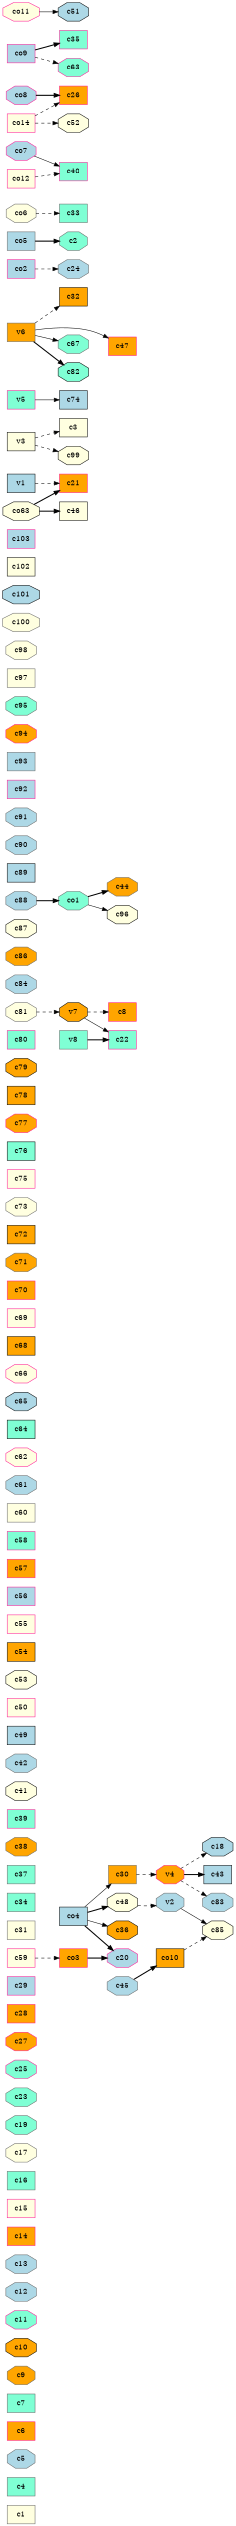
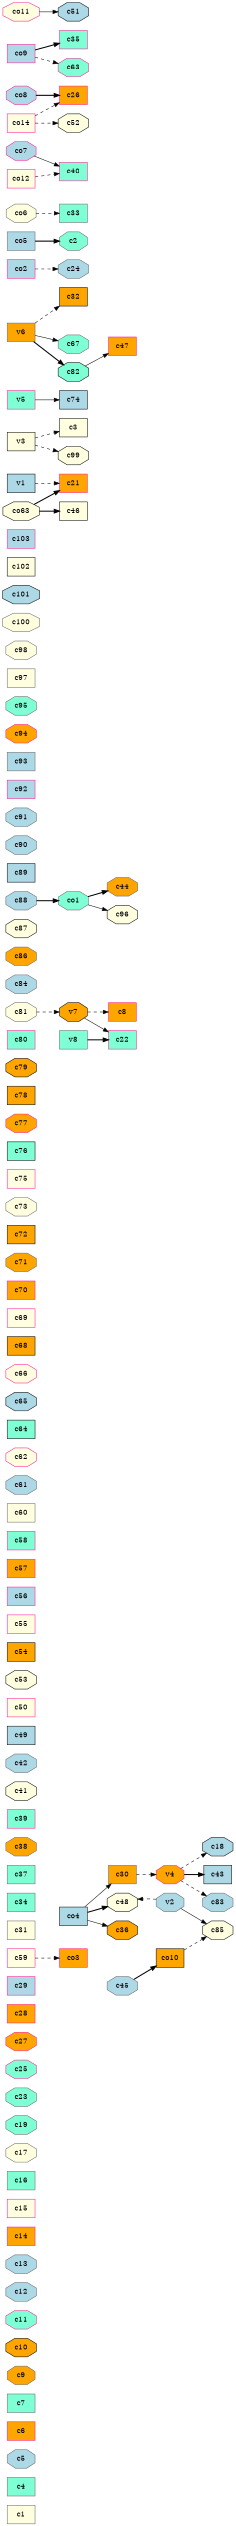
  strict digraph {
    rankdir=LR
    node [color=gray40 fillcolor=lightyellow shape=box style=filled]
    edge [style=dashed weight=1]
    c1
    c4 [fillcolor=aquamarine]
    c5 [fillcolor=lightblue shape=octagon]
    c6 [color=deeppink fillcolor=orange]
    c7 [fillcolor=aquamarine]
    c9 [fillcolor=orange shape=octagon]
    c10 [color=black fillcolor=orange shape=octagon]
    c11 [color=deeppink fillcolor=aquamarine shape=octagon]
    c12 [fillcolor=lightblue shape=octagon]
    c13 [fillcolor=lightblue shape=octagon]
    c14 [color=deeppink fillcolor=orange]
    c15 [color=deeppink]
    c16 [fillcolor=aquamarine]
    c17 [shape=octagon]
    c19 [fillcolor=aquamarine shape=octagon]
    c23 [fillcolor=aquamarine shape=octagon]
    c25 [color=deeppink fillcolor=aquamarine shape=octagon]
    c27 [color=deeppink fillcolor=orange shape=octagon]
    c28 [color=deeppink fillcolor=orange]
    c29 [color=deeppink fillcolor=lightblue]
    c30 [fillcolor=orange]
    v4 [color=deeppink fillcolor=orange shape=octagon]
    c18 [color=black fillcolor=lightblue shape=octagon]
    c43 [color=black fillcolor=lightblue]
    c83 [fillcolor=lightblue shape=octagon]
    c31
    c34 [fillcolor=aquamarine]
    c37 [fillcolor=aquamarine]
    c38 [fillcolor=orange shape=octagon]
    c39 [color=deeppink fillcolor=aquamarine]
    c41 [color=black shape=octagon]
    c42 [fillcolor=lightblue shape=octagon]
    c45 [fillcolor=lightblue shape=octagon]
    co10 [color=black fillcolor=orange]
    c85 [color=black shape=octagon]
    c48 [color=black shape=octagon]
    v2 [fillcolor=lightblue shape=octagon]
    c49 [color=black fillcolor=lightblue]
    c50 [color=deeppink]
    c53 [color=black shape=octagon]
    c54 [color=black fillcolor=orange]
    c55 [color=deeppink]
    c56 [color=deeppink fillcolor=lightblue]
    c57 [color=deeppink fillcolor=orange]
    c58 [color=deeppink fillcolor=aquamarine]
    c59 [color=deeppink]
    co3 [color=deeppink fillcolor=orange]
-   c20 [color=deeppink fillcolor=lightblue shape=octagon]
    c60
    c61 [fillcolor=lightblue shape=octagon]
    c62 [color=deeppink shape=octagon]
    c64 [color=black fillcolor=aquamarine]
    c65 [color=black fillcolor=lightblue shape=octagon]
    c66 [color=deeppink shape=octagon]
    c68 [color=black fillcolor=orange]
    c69 [color=deeppink]
    c70 [color=deeppink fillcolor=orange]
    c71 [fillcolor=orange shape=octagon]
    c72 [color=black fillcolor=orange]
    c73 [shape=octagon]
    c75 [color=deeppink]
    c76 [color=black fillcolor=aquamarine]
    c77 [color=deeppink fillcolor=orange shape=octagon]
    c78 [color=black fillcolor=orange]
    c79 [color=black fillcolor=orange shape=octagon]
    c80 [color=deeppink fillcolor=aquamarine]
    c81 [shape=octagon]
    v7 [color=black fillcolor=orange shape=octagon]
    c8 [color=deeppink fillcolor=orange]
    c22 [color=deeppink fillcolor=aquamarine]
    c84 [fillcolor=lightblue shape=octagon]
    c86 [fillcolor=orange shape=octagon]
    c87 [color=black shape=octagon]
    c88 [fillcolor=lightblue shape=octagon]
    co1 [fillcolor=aquamarine shape=octagon]
    c44 [fillcolor=orange shape=octagon]
    c96 [color=black shape=octagon]
    c89 [color=black fillcolor=lightblue]
    c90 [fillcolor=lightblue shape=octagon]
    c91 [fillcolor=lightblue shape=octagon]
    c92 [color=deeppink fillcolor=lightblue]
    c93 [fillcolor=lightblue]
    c94 [color=deeppink fillcolor=orange shape=octagon]
    c95 [fillcolor=aquamarine shape=octagon]
    c97
    c98 [shape=octagon]
    c100 [shape=octagon]
    c101 [color=black fillcolor=lightblue shape=octagon]
    c102 [color=black]
    c103 [color=deeppink fillcolor=lightblue]
    v1 [color=black fillcolor=lightblue]
    c21 [color=deeppink fillcolor=orange]
    v3 [color=black]
    c3 [color=black]
    c99 [color=black shape=octagon]
    v5 [color=deeppink fillcolor=aquamarine]
    c74 [color=black fillcolor=lightblue]
    v6 [fillcolor=orange]
    c32 [color=black fillcolor=orange]
    c47 [color=deeppink fillcolor=orange]
    c67 [fillcolor=aquamarine shape=octagon]
    c82 [color=black fillcolor=aquamarine shape=octagon]
    v8 [fillcolor=aquamarine]
    co2 [color=deeppink fillcolor=lightblue]
    c24 [fillcolor=lightblue shape=octagon]
    co4 [color=black fillcolor=lightblue]
    c36 [color=black fillcolor=orange shape=octagon]
    co5 [fillcolor=lightblue]
    c2 [fillcolor=aquamarine shape=octagon]
    co6 [shape=octagon]
    c33 [fillcolor=aquamarine]
    co7 [color=deeppink fillcolor=lightblue shape=octagon]
    c40 [color=deeppink fillcolor=aquamarine]
    co8 [color=deeppink fillcolor=lightblue shape=octagon]
    c26 [color=deeppink fillcolor=orange]
    co9 [color=deeppink fillcolor=lightblue]
    c35 [color=deeppink fillcolor=aquamarine]
    c63 [color=deeppink fillcolor=aquamarine shape=octagon]
    co11 [color=deeppink shape=octagon]
    c51 [color=black fillcolor=lightblue shape=octagon]
    co12 [color=deeppink]
    n122 [color=black label=co63 shape=octagon]
    c46 [color=black]
    co14 [color=deeppink]
    c52 [color=black shape=octagon]
    c30 -> v4
    v4 -> c18
    v4 -> c43 [style=bold]
    v4 -> c83
    c45 -> co10 [style=bold]
    co10 -> c85
-   c48 -> v2
+   v2 -> c48
    v2 -> c85 [style=solid]
    c59 -> co3
-   co3 -> c20 [style=bold]
    c81 -> v7
    v7 -> c8
    v7 -> c22 [style=solid]
    c88 -> co1 [style=bold]
    co1 -> c44 [style=bold]
    co1 -> c96 [style=solid]
    v1 -> c21
    v3 -> c3
    v3 -> c99
    v5 -> c74 [style=solid]
    v6 -> c32
-   v6 -> c47 [style=solid]
+   c82 -> c47 [style=solid]
    v6 -> c67 [style=solid]
    v6 -> c82 [style=bold]
    v8 -> c22 [style=bold]
    co2 -> c24
    co4 -> c30 [style=solid]
    co4 -> c48 [style=bold]
-   co4 -> c20 [style=bold]
    co4 -> c36 [style=solid]
    co5 -> c2 [style=bold]
    co6 -> c33
    co7 -> c40 [style=solid]
    co8 -> c26 [style=bold]
    co9 -> c35 [style=bold]
    co9 -> c63
    co11 -> c51 [style=solid]
    co12 -> c40
    n122 -> c21 [style=bold]
    n122 -> c46 [style=bold]
    co14 -> c26
    co14 -> c52
  }
